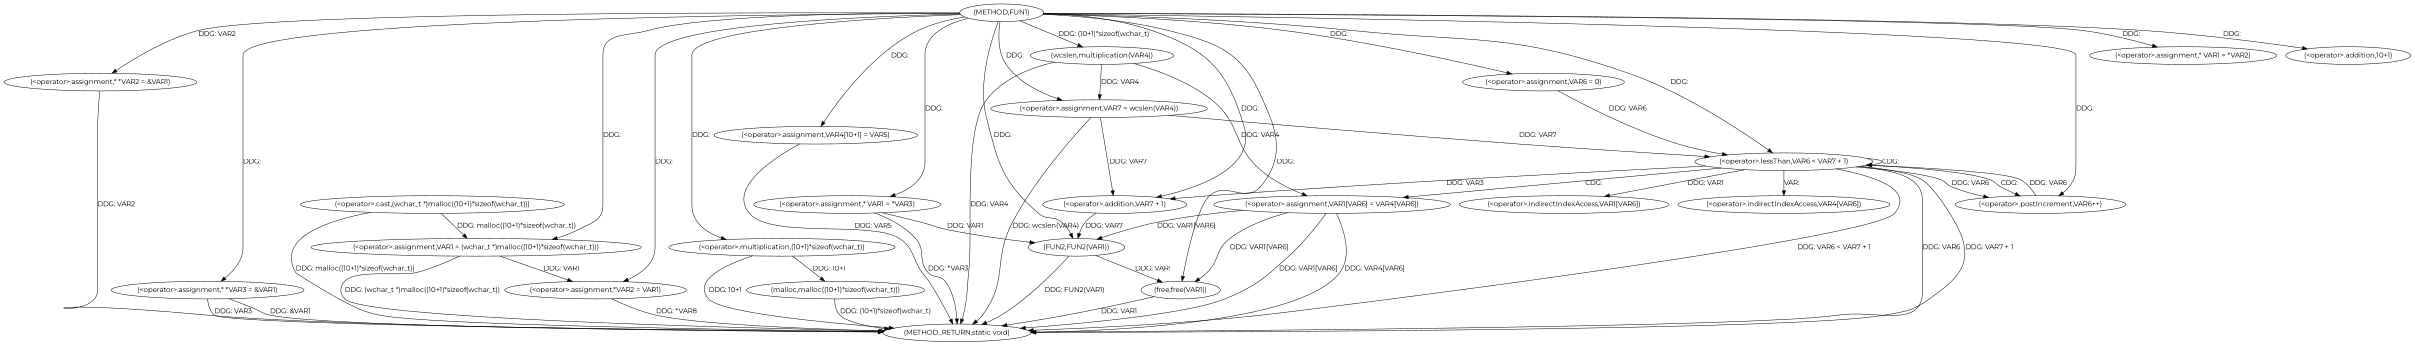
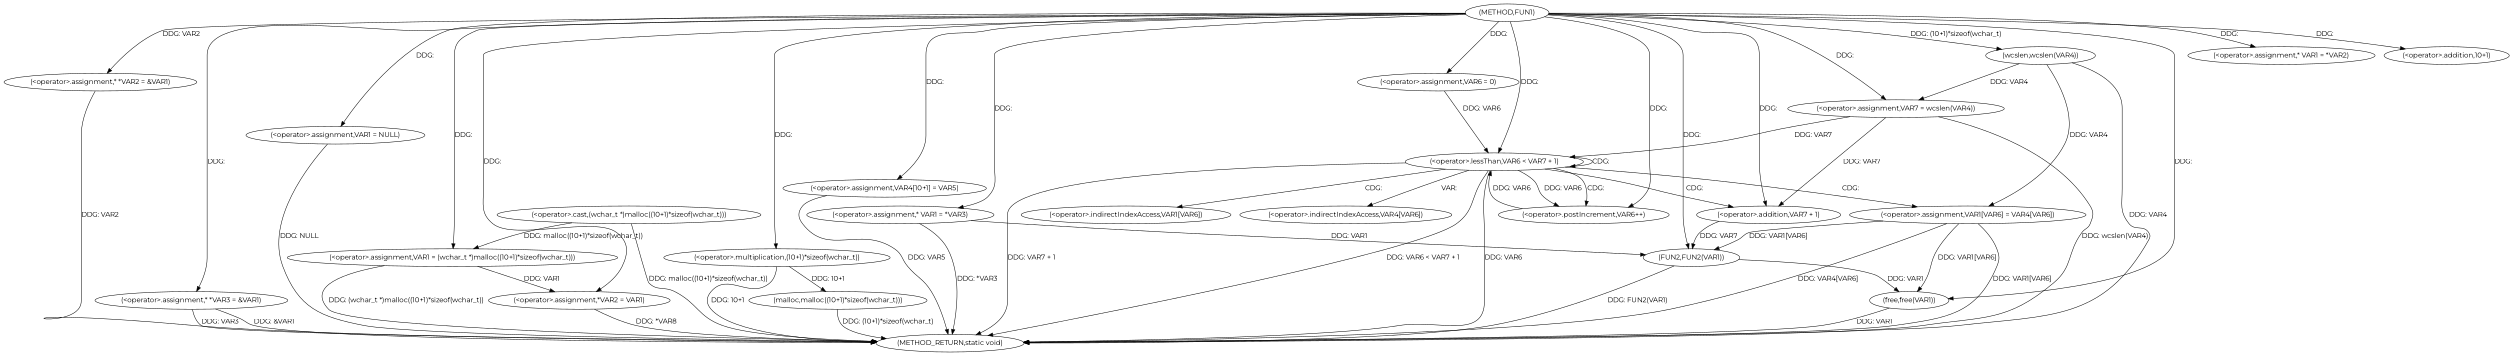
  digraph {
    fontname=Montserrat
    node [fontname=Montserrat]
    edge [fontname=Montserrat]
    n1 [label="(METHOD,FUN1)"]
    n2 [label="(<operator>.assignment,* *VAR2 = &VAR1)"]
    n3 [label="(<operator>.assignment,* *VAR3 = &VAR1)"]
+   n4 [label="(<operator>.assignment,VAR1 = NULL)"]
    n5 [label="(<operator>.assignment,* VAR1 = *VAR2)"]
    n6 [label="(<operator>.assignment,VAR1 = (wchar_t *)malloc((10+1)*sizeof(wchar_t)))"]
    n7 [label="(<operator>.multiplication,(10+1)*sizeof(wchar_t))"]
    n8 [label="(<operator>.addition,10+1)"]
    n9 [label="(<operator>.assignment,*VAR2 = VAR1)"]
    n10 [label="(<operator>.assignment,* VAR1 = *VAR3)"]
    n11 [label="(<operator>.assignment,VAR4[10+1] = VAR5)"]
    n12 [label="(<operator>.assignment,VAR7 = wcslen(VAR4))"]
-   n13 [label="(wcslen,multiplication(VAR4))"]
+   n13 [label="(wcslen,wcslen(VAR4))"]
    n14 [label="(<operator>.assignment,VAR6 = 0)"]
    n15 [label="(<operator>.lessThan,VAR6 < VAR7 + 1)"]
    n16 [label="(<operator>.addition,VAR7 + 1)"]
    n17 [label="(<operator>.postIncrement,VAR6++)"]
    n18 [label="(FUN2,FUN2(VAR1))"]
    n19 [label="(free,free(VAR1))"]
    n20 [label="(METHOD_RETURN,static void)"]
    n21 [label="(malloc,malloc((10+1)*sizeof(wchar_t)))"]
    n22 [label="(<operator>.assignment,VAR1[VAR6] = VAR4[VAR6])"]
    n23 [label="(<operator>.indirectIndexAccess,VAR1[VAR6])"]
    n24 [label="(<operator>.indirectIndexAccess,VAR4[VAR6])"]
    n25 [label="(<operator>.cast,(wchar_t *)malloc((10+1)*sizeof(wchar_t)))"]
    n1 -> n2 [label="DDG: VAR2"]
    n1 -> n3 [label="DDG: "]
+   n1 -> n4 [label="DDG: "]
    n1 -> n5 [label="DDG: "]
    n1 -> n6 [label="DDG: "]
    n1 -> n7 [label="DDG: "]
    n1 -> n8 [label="DDG: "]
    n1 -> n9 [label="DDG: "]
    n1 -> n10 [label="DDG: "]
    n1 -> n11 [label="DDG: "]
    n1 -> n12 [label="DDG: "]
    n1 -> n13 [label="DDG: (10+1)*sizeof(wchar_t)"]
    n1 -> n14 [label="DDG: "]
    n1 -> n15 [label="DDG: "]
    n1 -> n16 [label="DDG: "]
    n1 -> n17 [label="DDG: "]
    n1 -> n18 [label="DDG: "]
    n1 -> n19 [label="DDG: "]
    n2 -> n20 [label="DDG: VAR2"]
    n3 -> n20 [label="DDG: VAR3"]
    n3 -> n20 [label="DDG: &VAR1"]
+   n4 -> n20 [label="DDG: NULL"]
    n6 -> n9 [label="DDG: VAR1"]
    n6 -> n20 [label="DDG: (wchar_t *)malloc((10+1)*sizeof(wchar_t))"]
    n7 -> n20 [label="DDG: 10+1"]
    n7 -> n21 [label="DDG: 10+1"]
    n9 -> n20 [label="DDG: *VAR8"]
    n10 -> n18 [label="DDG: VAR1"]
    n10 -> n20 [label="DDG: *VAR3"]
    n11 -> n20 [label="DDG: VAR5"]
    n12 -> n15 [label="DDG: VAR7"]
    n12 -> n16 [label="DDG: VAR7"]
    n12 -> n20 [label="DDG: wcslen(VAR4)"]
    n13 -> n12 [label="DDG: VAR4"]
    n13 -> n20 [label="DDG: VAR4"]
    n13 -> n22 [label="DDG: VAR4"]
    n14 -> n15 [label="DDG: VAR6"]
    n15 -> n15 [label="CDG: "]
-   n15 -> n16 [label="DDG: VAR3"]
+   n15 -> n16 [label="CDG: "]
    n15 -> n17 [label="DDG: VAR6"]
    n15 -> n17 [label="CDG: "]
    n15 -> n20 [label="DDG: VAR6"]
    n15 -> n20 [label="DDG: VAR7 + 1"]
    n15 -> n20 [label="DDG: VAR6 < VAR7 + 1"]
    n15 -> n22 [label="CDG: "]
-   n15 -> n23 [label="DDG: VAR1"]
+   n15 -> n23 [label="CDG: "]
    n15 -> n24 [label="VAR: "]
    n16 -> n18 [label="DDG: VAR7"]
    n17 -> n15 [label="DDG: VAR6"]
    n18 -> n19 [label="DDG: VAR1"]
    n18 -> n20 [label="DDG: FUN2(VAR1)"]
    n19 -> n20 [label="DDG: VAR1"]
    n21 -> n20 [label="DDG: (10+1)*sizeof(wchar_t)"]
    n22 -> n18 [label="DDG: VAR1[VAR6]"]
    n22 -> n19 [label="DDG: VAR1[VAR6]"]
    n22 -> n20 [label="DDG: VAR1[VAR6]"]
    n22 -> n20 [label="DDG: VAR4[VAR6]"]
    n25 -> n6 [label="DDG: malloc((10+1)*sizeof(wchar_t))"]
    n25 -> n20 [label="DDG: malloc((10+1)*sizeof(wchar_t))"]
  }
